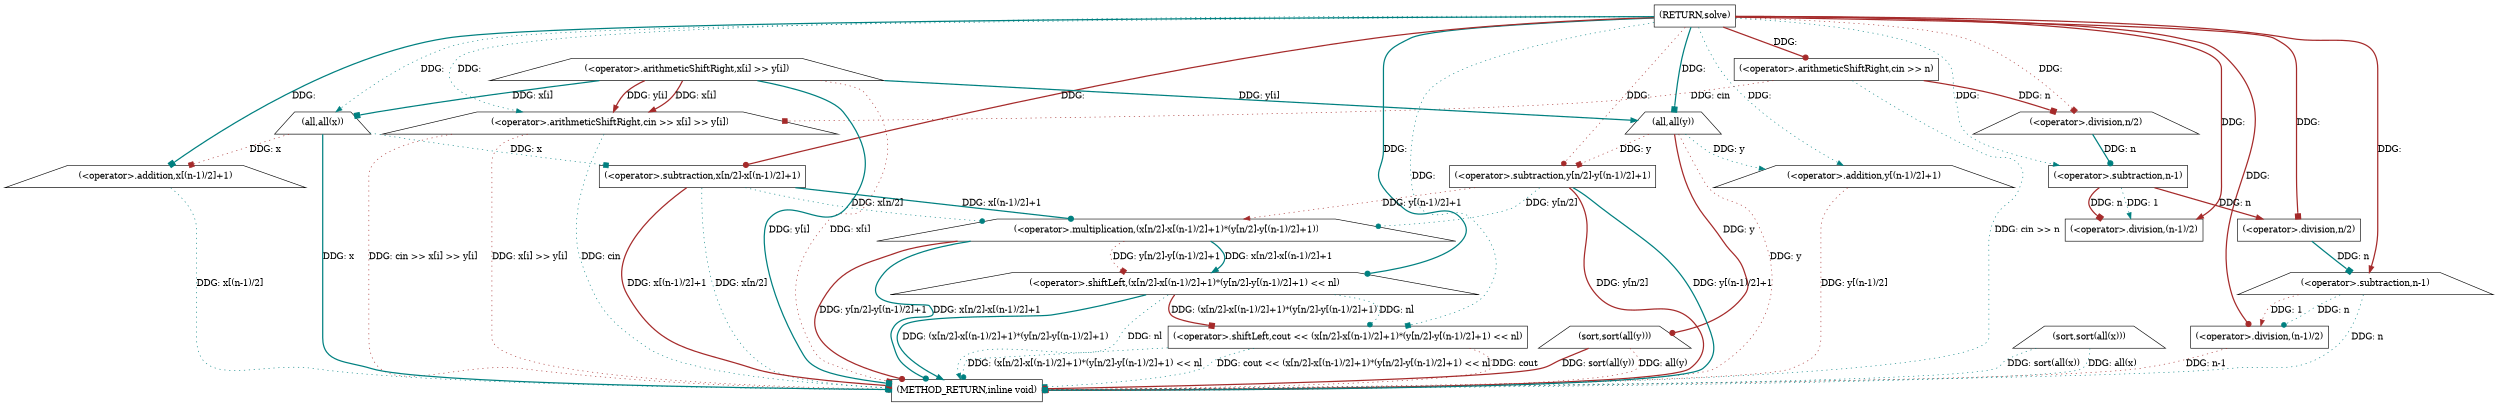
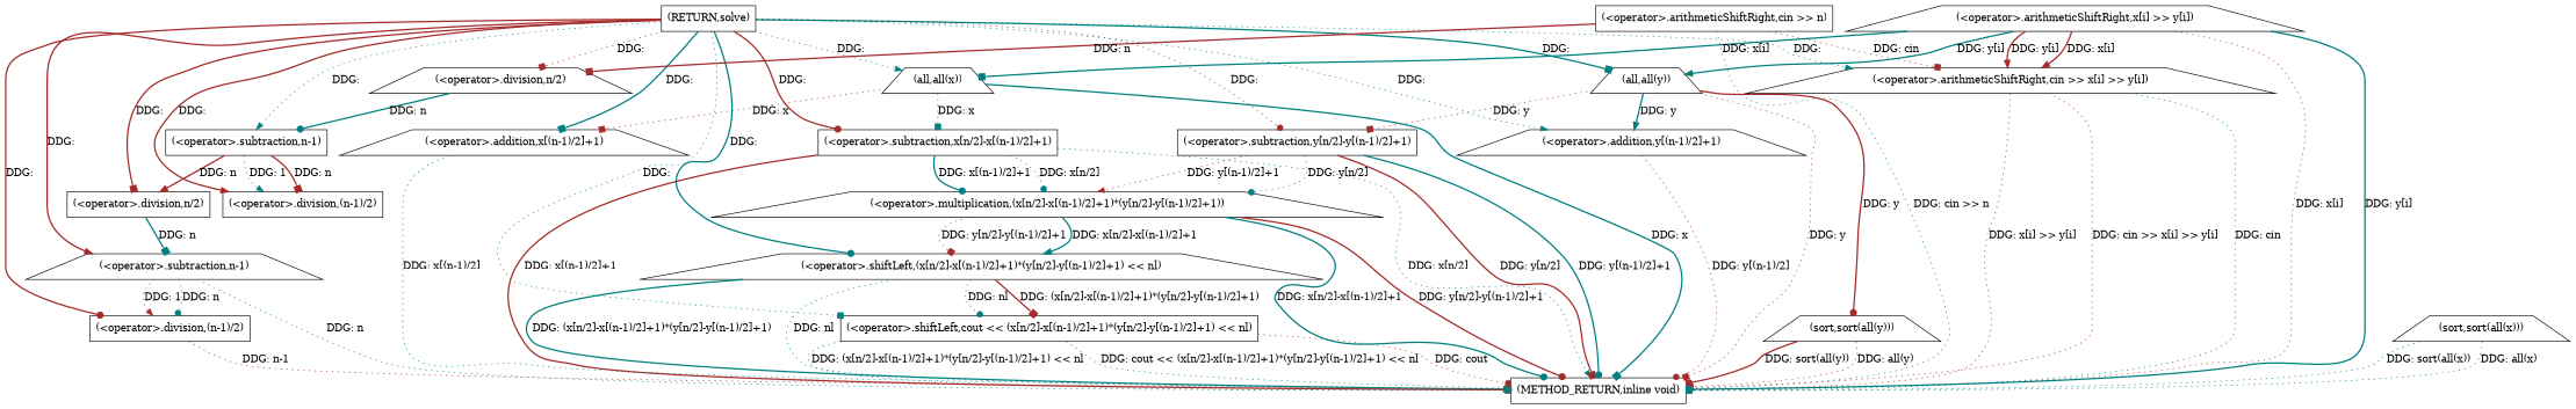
  digraph {
    node [shape=trapezium]
    edge [arrowhead=box color=teal style=dotted]
    n1 [label="(RETURN,solve)" shape=box]
    n2 [label="(<operator>.arithmeticShiftRight,cin >> n)" shape=box]
    n3 [label="(<operator>.shiftLeft,cout << (x[n/2]-x[(n-1)/2]+1)*(y[n/2]-y[(n-1)/2]+1) << nl)" shape=box]
    n4 [label="(<operator>.arithmeticShiftRight,cin >> x[i] >> y[i])"]
    n5 [label="(all,all(x))"]
    n6 [label="(all,all(y))"]
    n7 [label="(<operator>.shiftLeft,(x[n/2]-x[(n-1)/2]+1)*(y[n/2]-y[(n-1)/2]+1) << nl)"]
    n8 [label="(<operator>.subtraction,x[n/2]-x[(n-1)/2]+1)" shape=box]
    n9 [label="(<operator>.subtraction,y[n/2]-y[(n-1)/2]+1)" shape=box]
    n10 [label="(<operator>.addition,x[(n-1)/2]+1)"]
    n11 [label="(<operator>.addition,y[(n-1)/2]+1)"]
    n12 [label="(<operator>.division,n/2)"]
    n13 [label="(<operator>.division,n/2)" shape=box]
    n14 [label="(<operator>.division,(n-1)/2)" shape=box]
    n15 [label="(<operator>.division,(n-1)/2)" shape=box]
    n16 [label="(<operator>.subtraction,n-1)" shape=box]
    n17 [label="(<operator>.subtraction,n-1)"]
    n18 [label="(METHOD_RETURN,inline void)" shape=box]
    n19 [label="(sort,sort(all(y)))"]
    n20 [label="(<operator>.multiplication,(x[n/2]-x[(n-1)/2]+1)*(y[n/2]-y[(n-1)/2]+1))"]
    n21 [label="(sort,sort(all(x)))"]
    n22 [label="(<operator>.arithmeticShiftRight,x[i] >> y[i])"]
-   n1 -> n2 [arrowhead=dot color=brown label="DDG: " style=bold]
    n1 -> n3 [label="DDG: "]
    n1 -> n4 [arrowhead=normal label="DDG: "]
    n1 -> n5 [arrowhead=normal label="DDG: "]
    n1 -> n6 [label="DDG: " style=bold]
    n1 -> n7 [arrowhead=dot label="DDG: " style=bold]
    n1 -> n8 [arrowhead=dot color=brown label="DDG: " style=bold]
    n1 -> n9 [arrowhead=dot color=brown label="DDG: "]
    n1 -> n10 [label="DDG: " style=bold]
    n1 -> n11 [arrowhead=normal label="DDG: "]
    n1 -> n12 [color=brown label="DDG: "]
    n1 -> n13 [color=brown label="DDG: " style=bold]
    n1 -> n14 [arrowhead=normal color=brown label="DDG: " style=bold]
    n1 -> n15 [arrowhead=dot color=brown label="DDG: " style=bold]
    n1 -> n16 [arrowhead=normal label="DDG: "]
    n1 -> n17 [arrowhead=normal color=brown label="DDG: " style=bold]
    n2 -> n4 [color=brown label="DDG: cin"]
    n2 -> n12 [color=brown label="DDG: n" style=bold]
    n2 -> n18 [label="DDG: cin >> n"]
    n3 -> n18 [arrowhead=dot label="DDG: (x[n/2]-x[(n-1)/2]+1)*(y[n/2]-y[(n-1)/2]+1) << nl"]
    n3 -> n18 [label="DDG: cout << (x[n/2]-x[(n-1)/2]+1)*(y[n/2]-y[(n-1)/2]+1) << nl"]
    n3 -> n18 [arrowhead=dot color=brown label="DDG: cout"]
    n4 -> n18 [label="DDG: cin"]
    n4 -> n18 [arrowhead=dot color=brown label="DDG: x[i] >> y[i]"]
    n4 -> n18 [arrowhead=dot color=brown label="DDG: cin >> x[i] >> y[i]"]
    n5 -> n8 [label="DDG: x"]
    n5 -> n10 [color=brown label="DDG: x"]
    n5 -> n18 [label="DDG: x" style=bold]
    n6 -> n9 [color=brown label="DDG: y"]
-   n6 -> n11 [arrowhead=normal label="DDG: y"]
+   n6 -> n11 [arrowhead=normal label="DDG: y" style=bold]
    n6 -> n18 [color=brown label="DDG: y"]
    n6 -> n19 [arrowhead=dot color=brown label="DDG: y" style=bold]
    n7 -> n3 [color=brown label="DDG: (x[n/2]-x[(n-1)/2]+1)*(y[n/2]-y[(n-1)/2]+1)" style=bold]
    n7 -> n3 [arrowhead=dot label="DDG: nl"]
    n7 -> n18 [arrowhead=normal label="DDG: (x[n/2]-x[(n-1)/2]+1)*(y[n/2]-y[(n-1)/2]+1)" style=bold]
    n7 -> n18 [arrowhead=normal label="DDG: nl"]
    n8 -> n18 [arrowhead=normal label="DDG: x[n/2]"]
    n8 -> n18 [color=brown label="DDG: x[(n-1)/2]+1" style=bold]
    n8 -> n20 [arrowhead=dot label="DDG: x[(n-1)/2]+1" style=bold]
    n8 -> n20 [arrowhead=dot label="DDG: x[n/2]"]
    n9 -> n18 [color=brown label="DDG: y[n/2]" style=bold]
    n9 -> n18 [arrowhead=dot label="DDG: y[(n-1)/2]+1" style=bold]
    n9 -> n20 [arrowhead=dot label="DDG: y[n/2]"]
    n9 -> n20 [arrowhead=normal color=brown label="DDG: y[(n-1)/2]+1"]
    n10 -> n18 [arrowhead=normal label="DDG: x[(n-1)/2]"]
    n11 -> n18 [arrowhead=dot color=brown label="DDG: y[(n-1)/2]"]
    n12 -> n16 [arrowhead=dot label="DDG: n" style=bold]
    n13 -> n17 [label="DDG: n" style=bold]
    n15 -> n18 [arrowhead=dot color=brown label="DDG: n-1"]
    n16 -> n13 [arrowhead=normal color=brown label="DDG: n" style=bold]
    n16 -> n14 [arrowhead=normal label="DDG: 1"]
    n16 -> n14 [color=brown label="DDG: n" style=bold]
    n17 -> n15 [arrowhead=normal color=brown label="DDG: 1"]
    n17 -> n15 [arrowhead=dot label="DDG: n"]
    n17 -> n18 [label="DDG: n"]
    n19 -> n18 [arrowhead=normal color=brown label="DDG: all(y)"]
    n19 -> n18 [arrowhead=dot color=brown label="DDG: sort(all(y))" style=bold]
    n20 -> n7 [arrowhead=normal label="DDG: x[n/2]-x[(n-1)/2]+1" style=bold]
    n20 -> n7 [color=brown label="DDG: y[n/2]-y[(n-1)/2]+1"]
    n20 -> n18 [arrowhead=dot label="DDG: x[n/2]-x[(n-1)/2]+1" style=bold]
    n20 -> n18 [arrowhead=dot color=brown label="DDG: y[n/2]-y[(n-1)/2]+1" style=bold]
    n21 -> n18 [label="DDG: all(x)"]
    n21 -> n18 [label="DDG: sort(all(x))"]
    n22 -> n4 [arrowhead=normal color=brown label="DDG: y[i]" style=bold]
    n22 -> n4 [arrowhead=normal color=brown label="DDG: x[i]" style=bold]
    n22 -> n5 [label="DDG: x[i]" style=bold]
    n22 -> n6 [arrowhead=normal label="DDG: y[i]" style=bold]
    n22 -> n18 [color=brown label="DDG: x[i]"]
    n22 -> n18 [label="DDG: y[i]" style=bold]
  }
